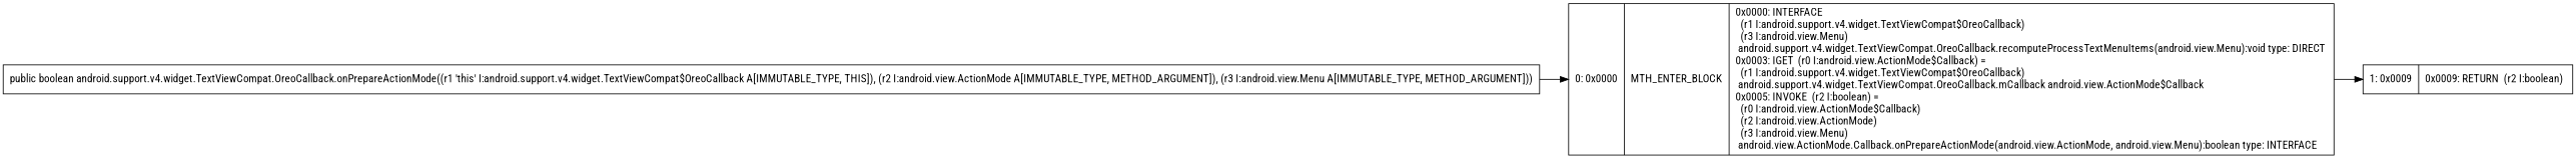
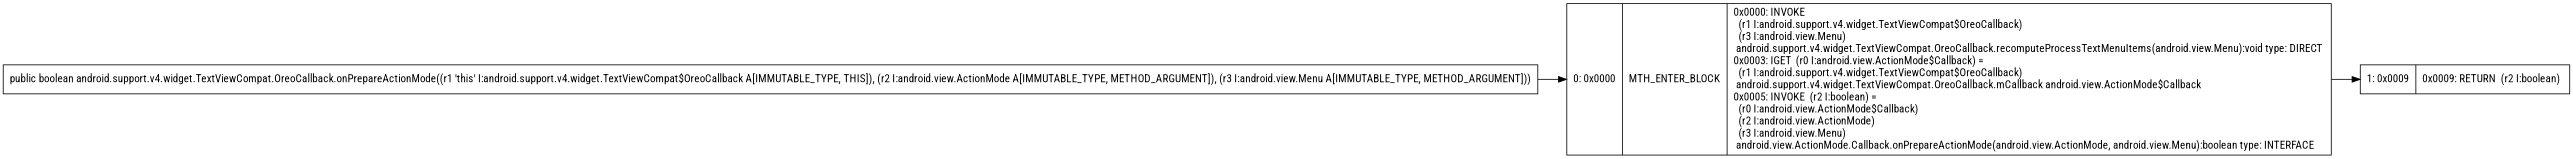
  digraph {
    rankdir=LR
    fontname="Roboto Condensed"
    node [shape=record fontname="Roboto Condensed"]
    edge [fontname="Roboto Condensed"]
-   n1 [label="{0\:\ 0x0000|MTH_ENTER_BLOCK\l|0x0000: INTERFACE  \l  (r1 I:android.support.v4.widget.TextViewCompat$OreoCallback)\l  (r3 I:android.view.Menu)\l android.support.v4.widget.TextViewCompat.OreoCallback.recomputeProcessTextMenuItems(android.view.Menu):void type: DIRECT \l0x0003: IGET  (r0 I:android.view.ActionMode$Callback) = \l  (r1 I:android.support.v4.widget.TextViewCompat$OreoCallback)\l android.support.v4.widget.TextViewCompat.OreoCallback.mCallback android.view.ActionMode$Callback \l0x0005: INVOKE  (r2 I:boolean) = \l  (r0 I:android.view.ActionMode$Callback)\l  (r2 I:android.view.ActionMode)\l  (r3 I:android.view.Menu)\l android.view.ActionMode.Callback.onPrepareActionMode(android.view.ActionMode, android.view.Menu):boolean type: INTERFACE \l}"]
+   n1 [label="{0\:\ 0x0000|MTH_ENTER_BLOCK\l|0x0000: INVOKE  \l  (r1 I:android.support.v4.widget.TextViewCompat$OreoCallback)\l  (r3 I:android.view.Menu)\l android.support.v4.widget.TextViewCompat.OreoCallback.recomputeProcessTextMenuItems(android.view.Menu):void type: DIRECT \l0x0003: IGET  (r0 I:android.view.ActionMode$Callback) = \l  (r1 I:android.support.v4.widget.TextViewCompat$OreoCallback)\l android.support.v4.widget.TextViewCompat.OreoCallback.mCallback android.view.ActionMode$Callback \l0x0005: INVOKE  (r2 I:boolean) = \l  (r0 I:android.view.ActionMode$Callback)\l  (r2 I:android.view.ActionMode)\l  (r3 I:android.view.Menu)\l android.view.ActionMode.Callback.onPrepareActionMode(android.view.ActionMode, android.view.Menu):boolean type: INTERFACE \l}"]
    n2 [label="{1\:\ 0x0009|0x0009: RETURN  (r2 I:boolean) \l}"]
    n3 [label="{public boolean android.support.v4.widget.TextViewCompat.OreoCallback.onPrepareActionMode((r1 'this' I:android.support.v4.widget.TextViewCompat$OreoCallback A[IMMUTABLE_TYPE, THIS]), (r2 I:android.view.ActionMode A[IMMUTABLE_TYPE, METHOD_ARGUMENT]), (r3 I:android.view.Menu A[IMMUTABLE_TYPE, METHOD_ARGUMENT])) }"]
    n1 -> n2
    n3 -> n1
  }
